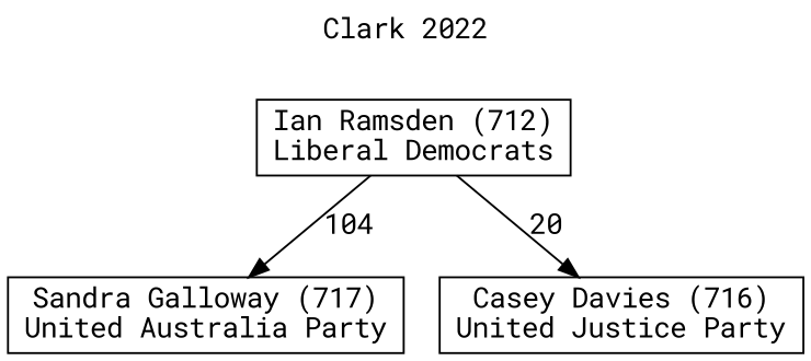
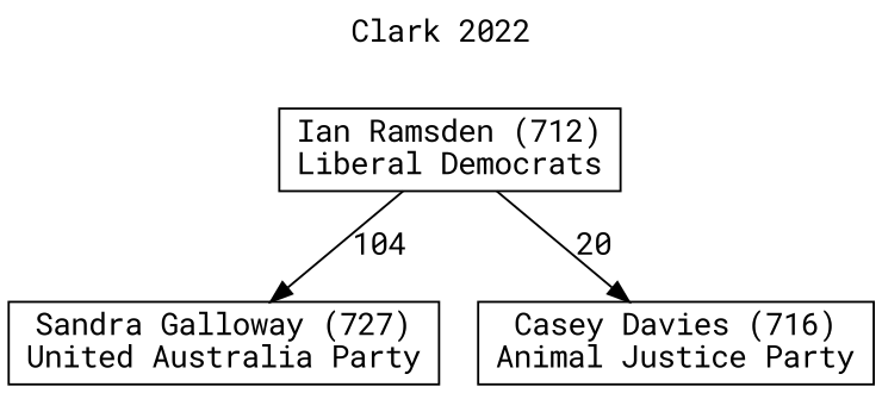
  digraph {
    fontname="Roboto Mono"
    label="Clark 2022"
    labelloc=t
    mclimit=10
    node [fontname="Roboto Mono" shape=box]
    edge [fontname="Roboto Mono"]
-   n1 [label="Sandra Galloway (717)\nUnited Australia Party"]
-   n2 [label="Casey Davies (716)\nUnited Justice Party"]
+   n1 [label="Sandra Galloway (727)\nUnited Australia Party"]
+   n2 [label="Casey Davies (716)\nAnimal Justice Party"]
    n3 [label="Ian Ramsden (712)\nLiberal Democrats"]
    n3 -> n1 [label=104]
    n3 -> n2 [label=20]
  }
